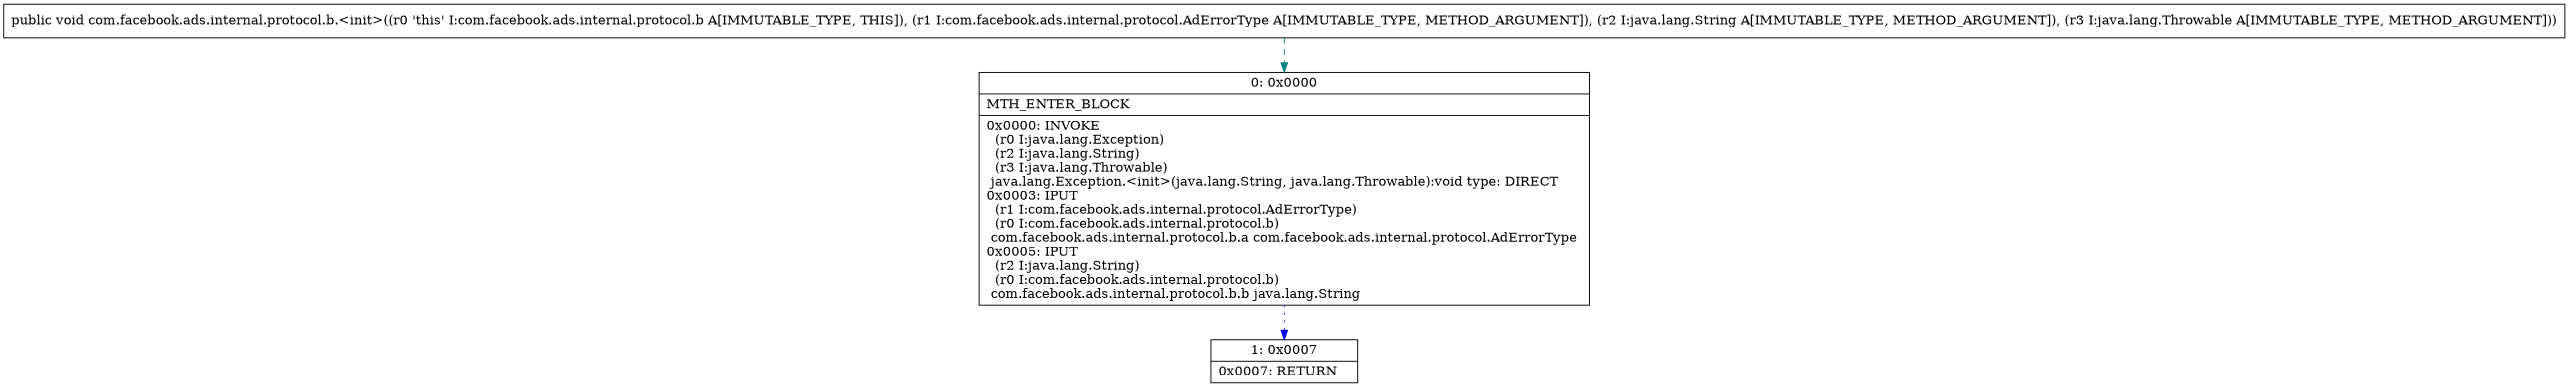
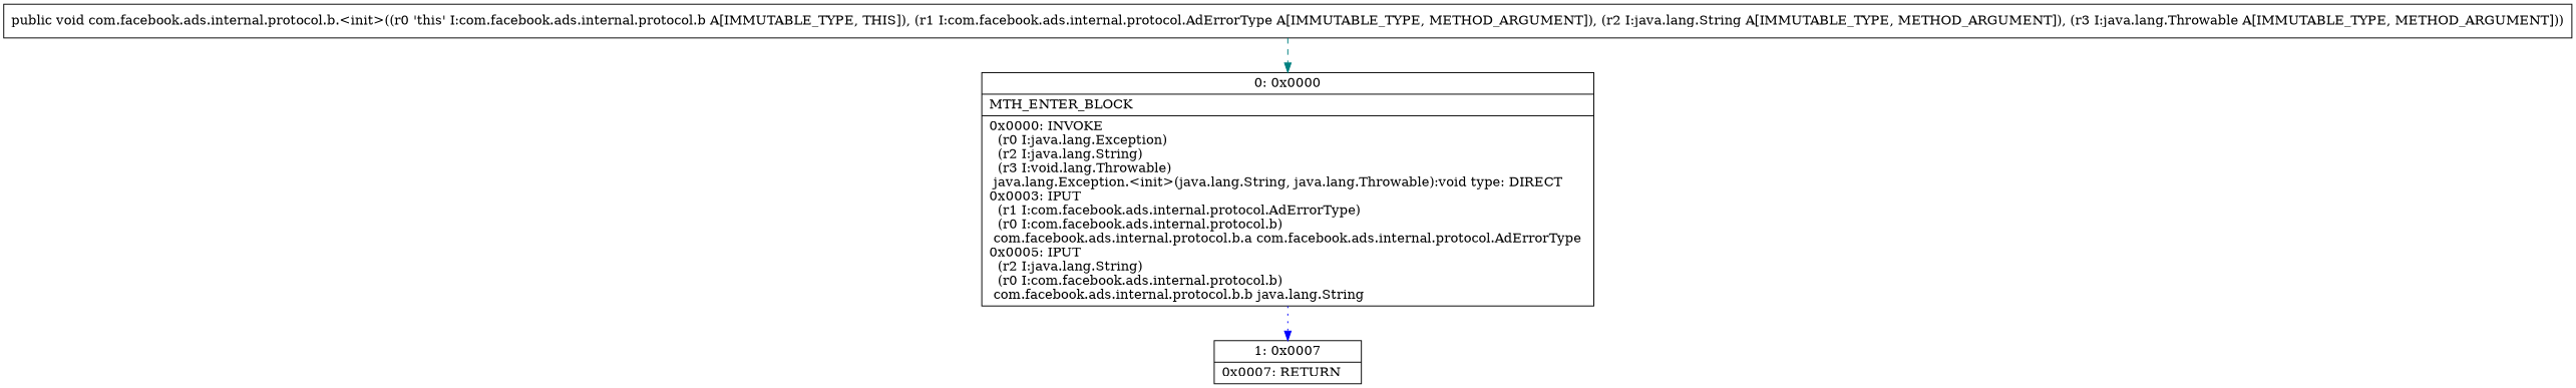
  digraph {
    node [shape=record]
-   n1 [label="{0\:\ 0x0000|MTH_ENTER_BLOCK\l|0x0000: INVOKE  \l  (r0 I:java.lang.Exception)\l  (r2 I:java.lang.String)\l  (r3 I:java.lang.Throwable)\l java.lang.Exception.\<init\>(java.lang.String, java.lang.Throwable):void type: DIRECT \l0x0003: IPUT  \l  (r1 I:com.facebook.ads.internal.protocol.AdErrorType)\l  (r0 I:com.facebook.ads.internal.protocol.b)\l com.facebook.ads.internal.protocol.b.a com.facebook.ads.internal.protocol.AdErrorType \l0x0005: IPUT  \l  (r2 I:java.lang.String)\l  (r0 I:com.facebook.ads.internal.protocol.b)\l com.facebook.ads.internal.protocol.b.b java.lang.String \l}"]
+   n1 [label="{0\:\ 0x0000|MTH_ENTER_BLOCK\l|0x0000: INVOKE  \l  (r0 I:java.lang.Exception)\l  (r2 I:java.lang.String)\l  (r3 I:void.lang.Throwable)\l java.lang.Exception.\<init\>(java.lang.String, java.lang.Throwable):void type: DIRECT \l0x0003: IPUT  \l  (r1 I:com.facebook.ads.internal.protocol.AdErrorType)\l  (r0 I:com.facebook.ads.internal.protocol.b)\l com.facebook.ads.internal.protocol.b.a com.facebook.ads.internal.protocol.AdErrorType \l0x0005: IPUT  \l  (r2 I:java.lang.String)\l  (r0 I:com.facebook.ads.internal.protocol.b)\l com.facebook.ads.internal.protocol.b.b java.lang.String \l}"]
    n2 [label="{1\:\ 0x0007|0x0007: RETURN   \l}"]
    n3 [label="{public void com.facebook.ads.internal.protocol.b.\<init\>((r0 'this' I:com.facebook.ads.internal.protocol.b A[IMMUTABLE_TYPE, THIS]), (r1 I:com.facebook.ads.internal.protocol.AdErrorType A[IMMUTABLE_TYPE, METHOD_ARGUMENT]), (r2 I:java.lang.String A[IMMUTABLE_TYPE, METHOD_ARGUMENT]), (r3 I:java.lang.Throwable A[IMMUTABLE_TYPE, METHOD_ARGUMENT])) }"]
    n1 -> n2 [color=blue style=dotted]
    n3 -> n1 [color=teal style=dashed]
  }
